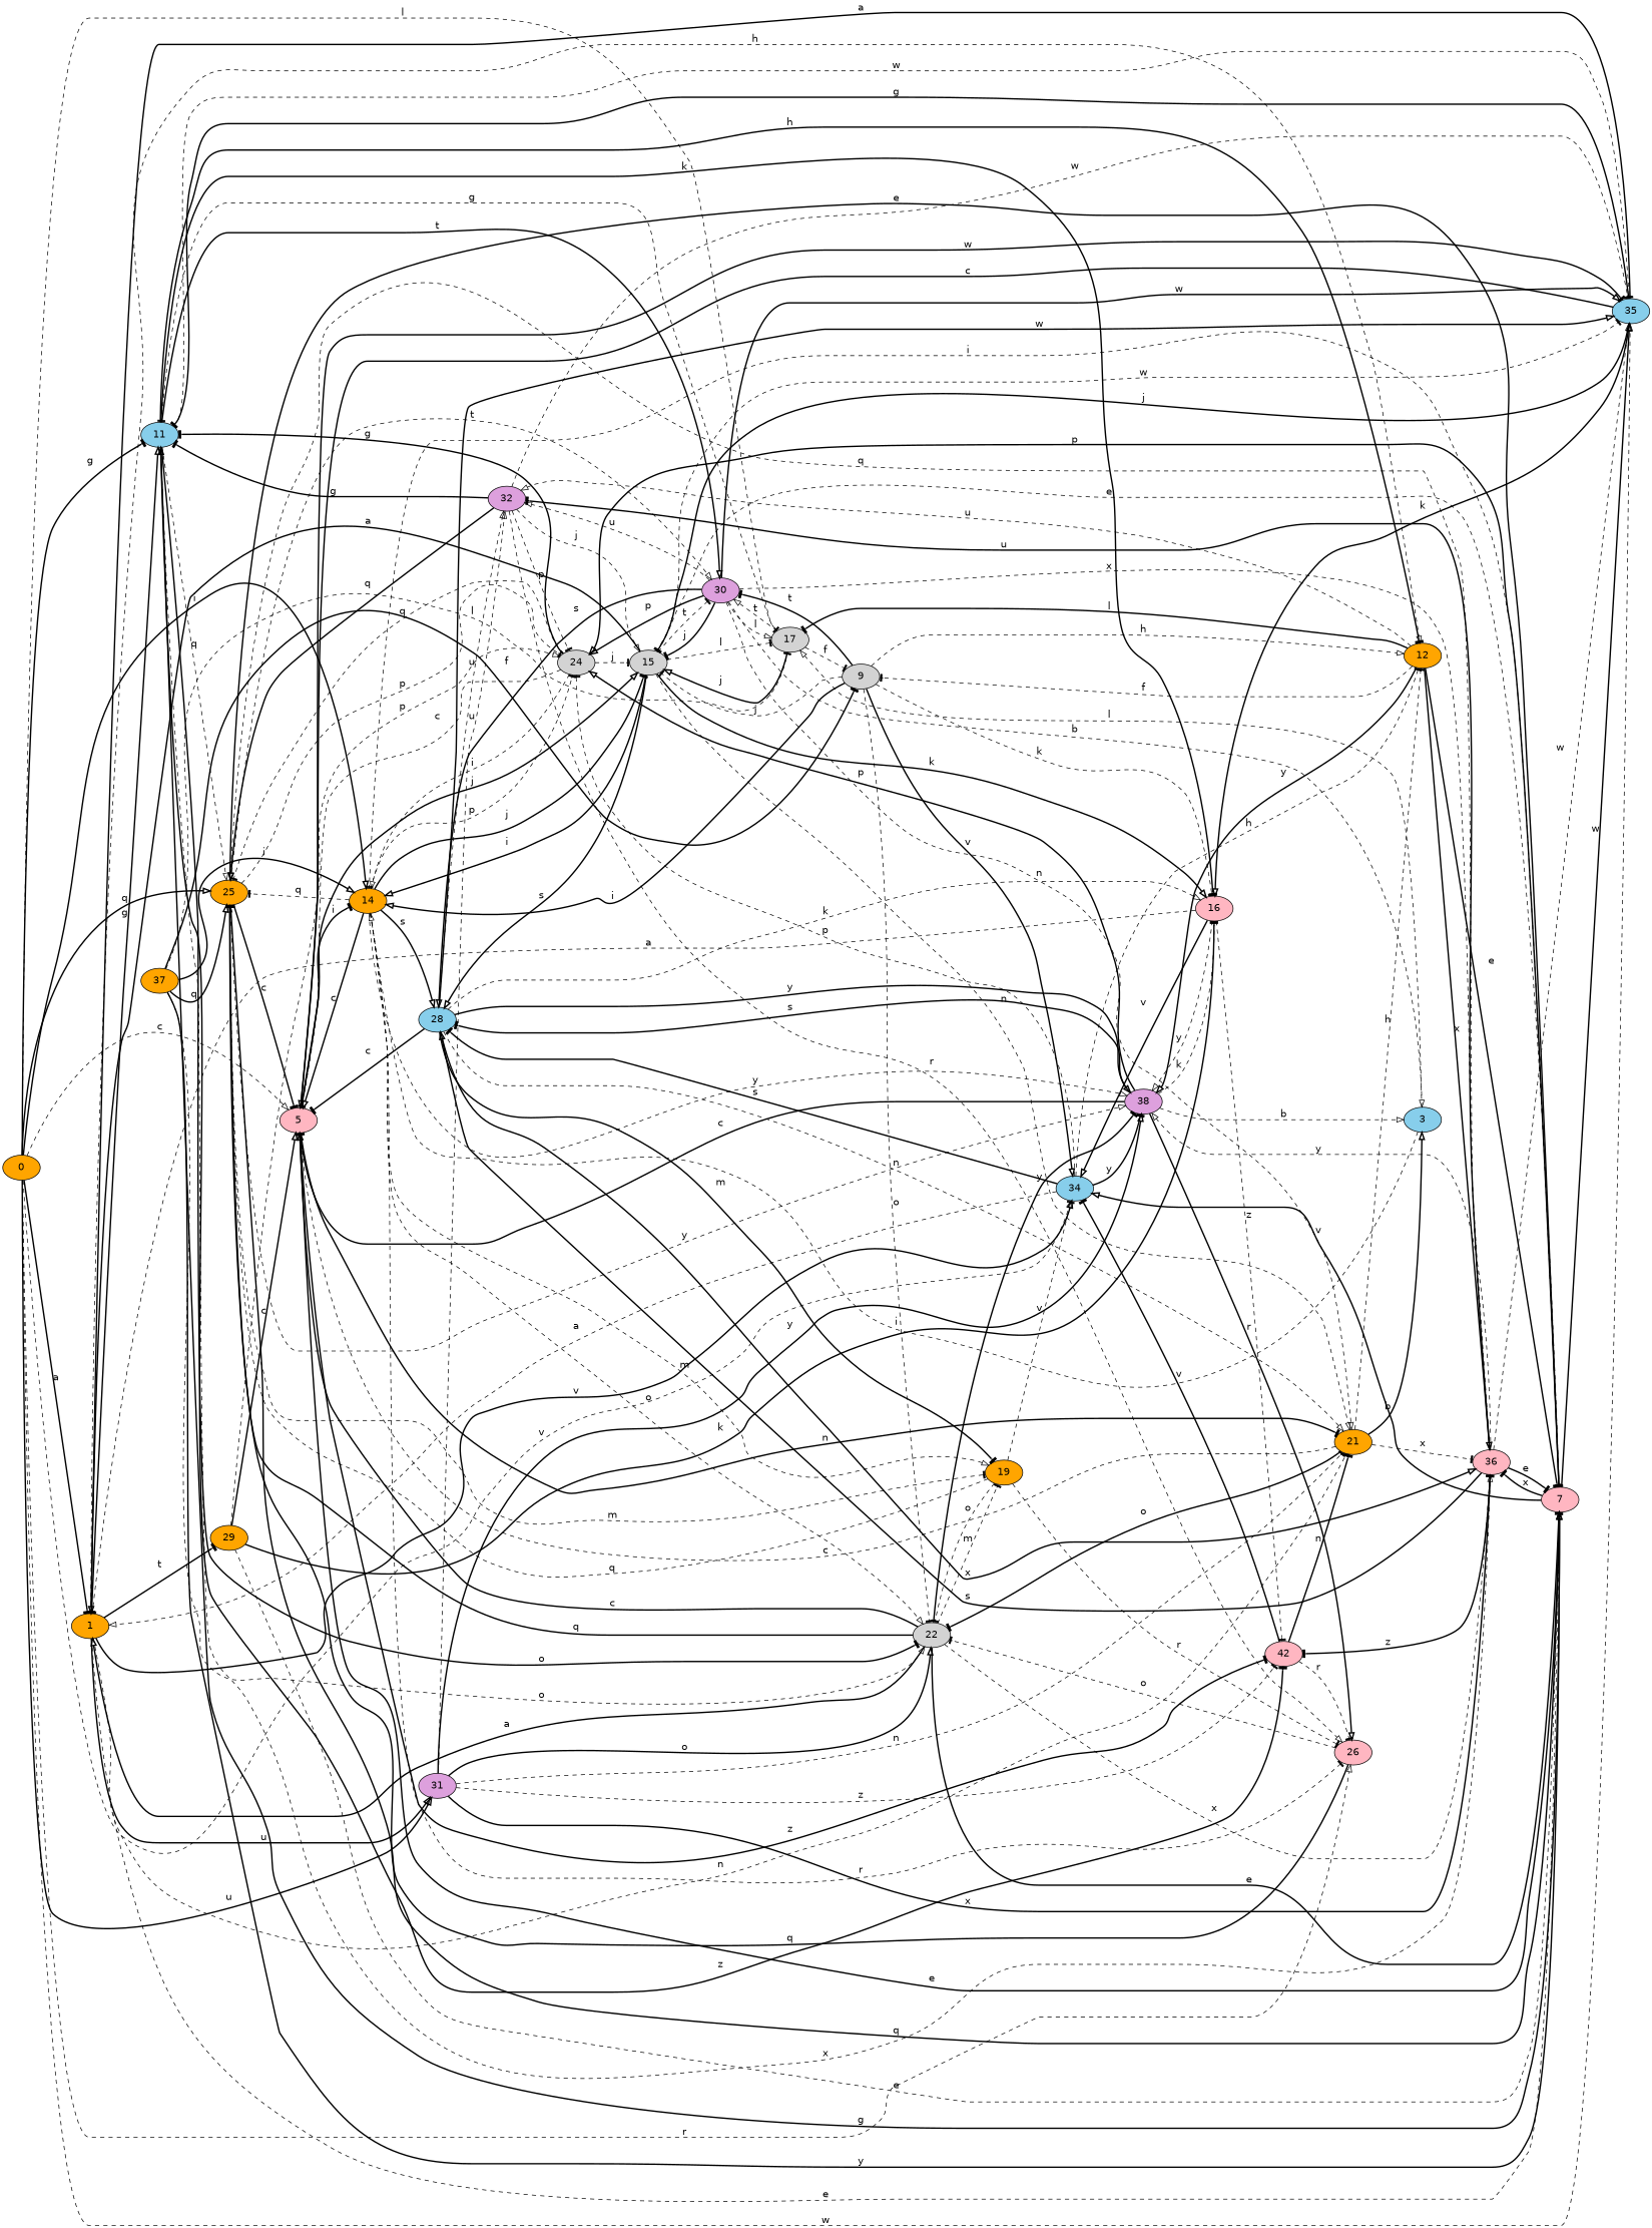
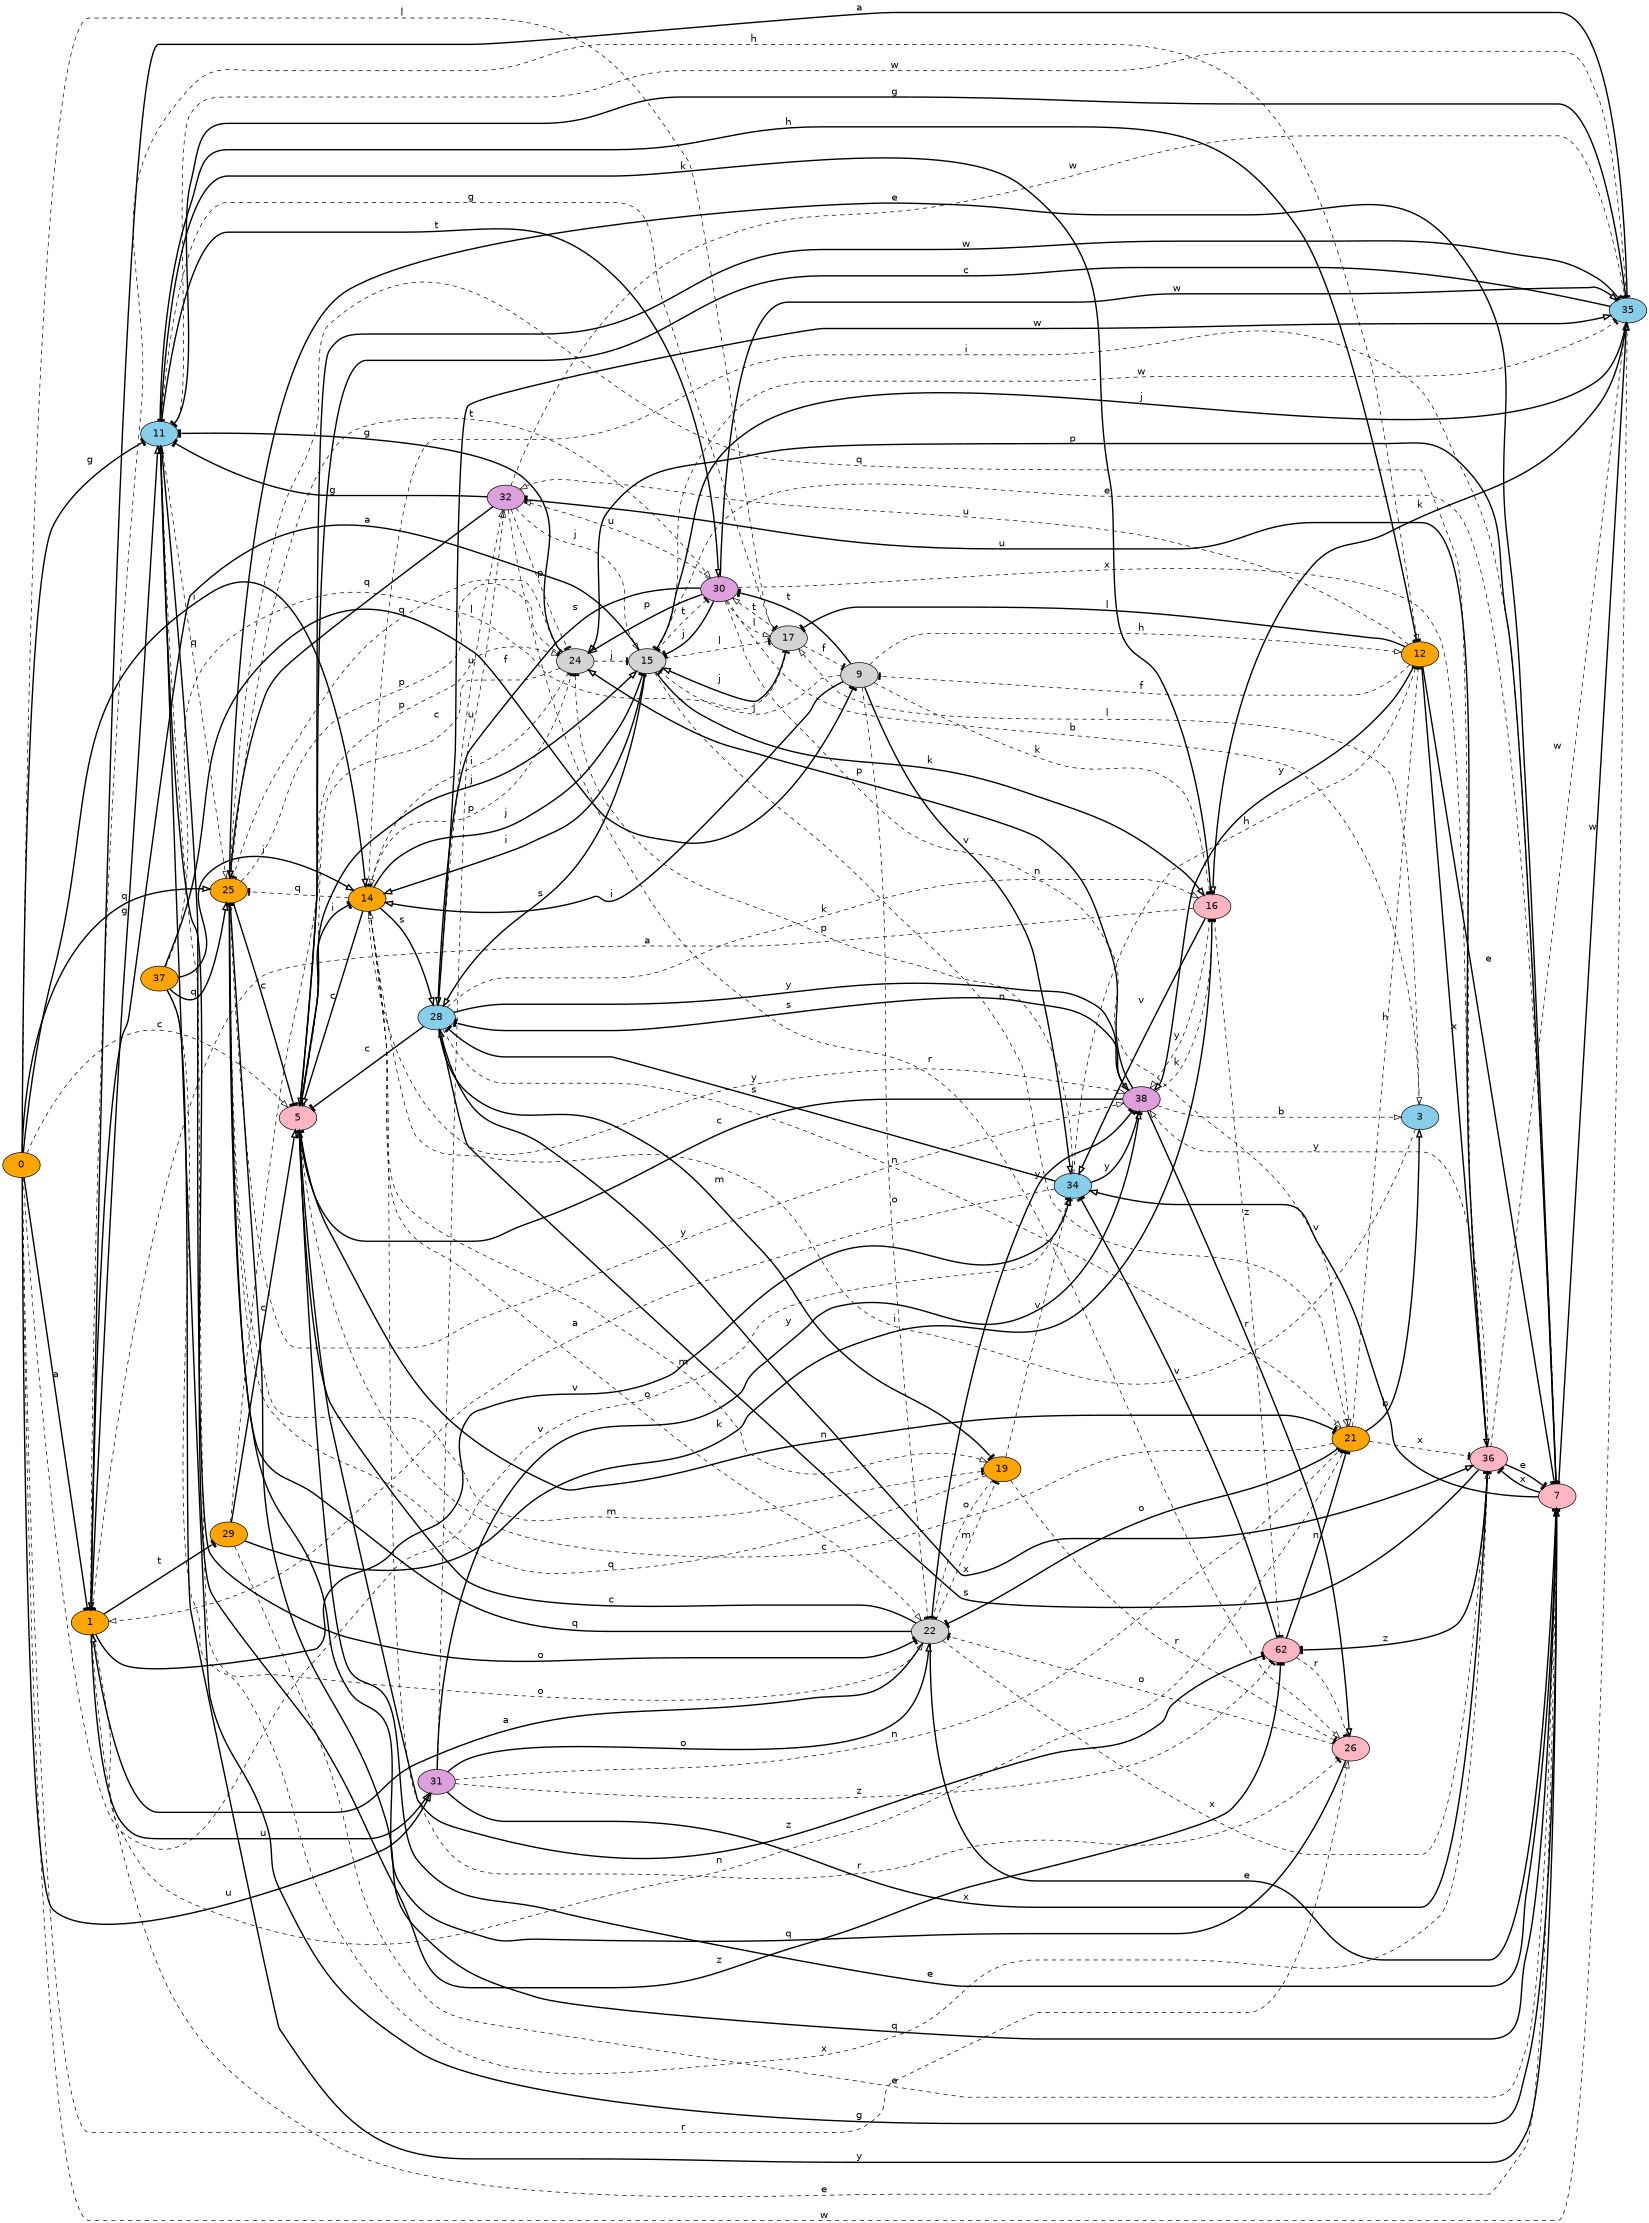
  strict digraph {
    fontname="DejaVu Sans"
    rankdir=LR
    node [fillcolor=orange fontname="DejaVu Sans" style=filled]
    edge [arrowhead=onormal fontname="DejaVu Sans" style=bold]
    0
    1
    5 [fillcolor=lightpink]
    11 [fillcolor=skyblue]
    14
    17 [fillcolor=lightgrey]
    25
    26 [fillcolor=lightpink]
    31 [fillcolor=plum]
    34 [fillcolor=skyblue]
    35 [fillcolor=skyblue]
    7 [fillcolor=lightpink]
    12
    21
    29
    15 [fillcolor=lightgrey]
-   42 [fillcolor=lightpink]
+   42 [fillcolor=lightpink label=62]
    36 [fillcolor=lightpink]
    16 [fillcolor=lightpink]
    22 [fillcolor=lightgrey]
    30 [fillcolor=plum]
    24 [fillcolor=lightgrey]
    38 [fillcolor=plum]
    19
    28 [fillcolor=skyblue]
    9 [fillcolor=lightgrey]
    32 [fillcolor=plum]
    3 [fillcolor=skyblue]
    37
    0 -> 1 [arrowhead=tee label=a]
    0 -> 5 [label=c style=dashed]
    0 -> 11 [arrowhead=tee label=g]
    0 -> 14 [label=i]
    0 -> 17 [arrowhead=tee label=l style=dashed]
    0 -> 25 [label=q]
    0 -> 26 [label=r style=dashed]
    0 -> 31 [label=u]
    0 -> 34 [label=v style=dashed]
    0 -> 35 [label=w style=dashed]
    1 -> 11 [label=g]
    1 -> 31 [label=u]
    1 -> 34 [label=v]
    1 -> 7 [label=e style=dashed]
    1 -> 12 [label=h style=dashed]
    1 -> 21 [arrowhead=tee label=n style=dashed]
    1 -> 29 [arrowhead=tee label=t]
    5 -> 14 [arrowhead=tee label=i]
    5 -> 35 [arrowhead=tee label=w]
    5 -> 7 [label=e]
    5 -> 21 [arrowhead=tee label=n]
    5 -> 15 [label=j]
    5 -> 42 [arrowhead=tee label=z]
    11 -> 25 [label=q style=dashed]
    11 -> 35 [arrowhead=tee label=w style=dashed]
    11 -> 12 [arrowhead=tee label=h]
    11 -> 42 [arrowhead=tee label=z]
    11 -> 36 [label=x style=dashed]
    11 -> 16 [arrowhead=tee label=k]
    11 -> 22 [arrowhead=tee label=o]
    11 -> 30 [label=t]
    14 -> 5 [label=c]
    14 -> 25 [arrowhead=tee label=q style=dashed]
    14 -> 26 [arrowhead=tee label=r style=dashed]
    14 -> 15 [arrowhead=tee label=j]
    14 -> 22 [label=o style=dashed]
    14 -> 24 [arrowhead=tee label=p style=dashed]
    14 -> 38 [label=y style=dashed]
    14 -> 19 [label=m style=dashed]
    14 -> 28 [label=s]
    17 -> 11 [arrowhead=tee label=g style=dashed]
    17 -> 15 [label=j]
    17 -> 30 [label=t style=dashed]
    17 -> 9 [arrowhead=tee label=f style=dashed]
    25 -> 5 [arrowhead=tee label=c]
    25 -> 7 [arrowhead=tee label=e]
    25 -> 30 [label=t style=dashed]
    25 -> 24 [arrowhead=tee label=p style=dashed]
    25 -> 38 [label=y style=dashed]
    25 -> 19 [arrowhead=tee label=m style=dashed]
    26 -> 25 [arrowhead=tee label=q]
    26 -> 22 [arrowhead=tee label=o style=dashed]
    31 -> 21 [arrowhead=tee label=n style=dashed]
    31 -> 42 [arrowhead=tee label=z style=dashed]
    31 -> 36 [arrowhead=tee label=x]
    31 -> 22 [label=o]
    31 -> 38 [label=y]
    31 -> 32 [label=u style=dashed]
    34 -> 1 [label=a style=dashed]
    34 -> 12 [arrowhead=tee label=h style=dashed]
    34 -> 24 [arrowhead=tee label=p style=dashed]
    34 -> 38 [arrowhead=tee label=y]
    34 -> 28 [arrowhead=tee label=s]
    35 -> 1 [arrowhead=tee label=a]
    35 -> 5 [label=c]
    35 -> 11 [arrowhead=tee label=g]
    35 -> 15 [arrowhead=tee label=j]
    35 -> 16 [label=k]
    7 -> 11 [label=g]
    7 -> 14 [arrowhead=tee label=i style=dashed]
    7 -> 25 [arrowhead=tee label=q]
    7 -> 34 [label=v]
    7 -> 35 [label=w]
    7 -> 36 [arrowhead=tee label=x]
    7 -> 24 [label=p]
    12 -> 17 [arrowhead=tee label=l]
    12 -> 7 [arrowhead=tee label=e]
    12 -> 36 [label=x]
    12 -> 38 [label=y]
    12 -> 9 [arrowhead=tee label=f style=dashed]
    12 -> 32 [label=u style=dashed]
    21 -> 5 [label=c style=dashed]
    21 -> 12 [arrowhead=tee label=h style=dashed]
    21 -> 36 [arrowhead=tee label=x style=dashed]
    21 -> 22 [arrowhead=tee label=o]
    21 -> 3 [label=b]
    29 -> 5 [label=c]
    29 -> 7 [label=e style=dashed]
    29 -> 16 [arrowhead=tee label=k]
    29 -> 24 [label=p style=dashed]
    15 -> 1 [label=a]
    15 -> 14 [label=i]
    15 -> 17 [arrowhead=tee label=l style=dashed]
    15 -> 35 [arrowhead=tee label=w style=dashed]
    15 -> 7 [arrowhead=tee label=e style=dashed]
    15 -> 21 [label=n style=dashed]
    15 -> 16 [label=k]
    15 -> 30 [arrowhead=tee label=t style=dashed]
    15 -> 28 [label=s]
    42 -> 26 [arrowhead=tee label=r style=dashed]
    42 -> 34 [arrowhead=tee label=v]
    42 -> 21 [arrowhead=tee label=n]
    36 -> 25 [label=q style=dashed]
    36 -> 35 [label=w style=dashed]
    36 -> 7 [arrowhead=tee label=e]
    36 -> 42 [arrowhead=tee label=z]
    36 -> 38 [label=y style=dashed]
    36 -> 28 [label=s]
    36 -> 32 [arrowhead=tee label=u]
    16 -> 1 [arrowhead=tee label=a style=dashed]
    16 -> 34 [label=v]
    16 -> 42 [arrowhead=tee label=z style=dashed]
    16 -> 38 [label=y style=dashed]
    22 -> 1 [label=a]
    22 -> 5 [label=c]
    22 -> 25 [arrowhead=tee label=q]
    22 -> 7 [arrowhead=tee label=e]
    22 -> 36 [arrowhead=tee label=x style=dashed]
    22 -> 38 [arrowhead=tee label=y]
    22 -> 19 [arrowhead=tee label=m style=dashed]
    30 -> 17 [label=l style=dashed]
    30 -> 35 [label=w]
    30 -> 21 [label=n style=dashed]
    30 -> 15 [arrowhead=tee label=j]
    30 -> 36 [label=x style=dashed]
    30 -> 24 [label=p]
    30 -> 28 [label=s]
    30 -> 32 [label=u style=dashed]
    30 -> 3 [label=b style=dashed]
    24 -> 5 [arrowhead=tee label=c style=dashed]
    24 -> 11 [arrowhead=tee label=g]
    24 -> 14 [label=i style=dashed]
    24 -> 25 [arrowhead=tee label=q style=dashed]
    24 -> 15 [arrowhead=tee label=j style=dashed]
    38 -> 5 [arrowhead=tee label=c]
    38 -> 26 [label=r]
    38 -> 16 [arrowhead=tee label=k style=dashed]
    38 -> 24 [label=p]
    38 -> 28 [arrowhead=tee label=s]
    38 -> 3 [label=b style=dashed]
    19 -> 25 [label=q style=dashed]
    19 -> 26 [arrowhead=tee label=r style=dashed]
    19 -> 34 [arrowhead=tee label=v style=dashed]
    19 -> 22 [arrowhead=tee label=o style=dashed]
    28 -> 5 [arrowhead=tee label=c]
    28 -> 35 [label=w]
    28 -> 21 [label=n style=dashed]
    28 -> 36 [label=x]
    28 -> 16 [label=k style=dashed]
    28 -> 38 [label=y]
    28 -> 19 [arrowhead=tee label=m]
    28 -> 32 [label=u style=dashed]
    9 -> 14 [label=i]
    9 -> 34 [label=v]
    9 -> 12 [label=h style=dashed]
    9 -> 15 [arrowhead=tee label=j style=dashed]
    9 -> 16 [arrowhead=tee label=k style=dashed]
    9 -> 22 [arrowhead=tee label=o style=dashed]
    9 -> 30 [arrowhead=tee label=t]
    32 -> 11 [arrowhead=tee label=g]
    32 -> 25 [label=q]
    32 -> 26 [label=r style=dashed]
    32 -> 35 [arrowhead=tee label=w style=dashed]
    32 -> 15 [label=j style=dashed]
    32 -> 24 [arrowhead=tee label=p style=dashed]
    3 -> 14 [label=i style=dashed]
    3 -> 17 [label=l style=dashed]
    37 -> 14 [label=i]
    37 -> 17 [arrowhead=tee label=l style=dashed]
    37 -> 25 [label=q]
    37 -> 7 [label=y]
    37 -> 22 [label=o style=dashed]
    37 -> 9 [arrowhead=tee label=f]
  }
